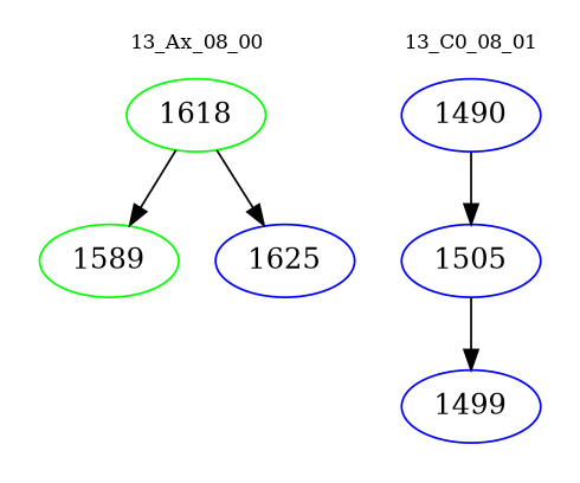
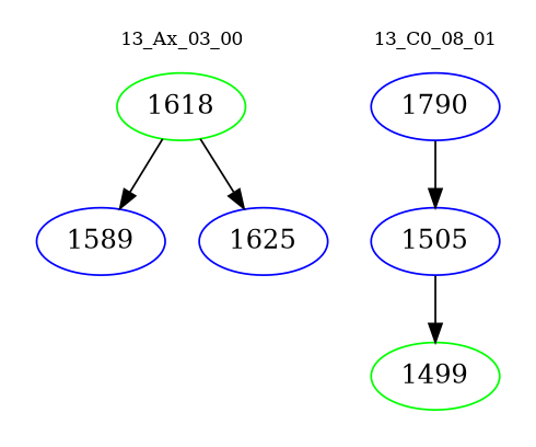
  digraph {
    node [color=green]
    edge [color=black]
    n1 [label=1618]
-   n2 [label=1589]
+   n2 [color=blue label=1589]
    n3 [color=blue label=1625]
    n4 [color=blue label=1505]
-   n5 [color=blue label=1490]
-   n6 [color=blue label=1499]
+   n5 [color=blue label=1790]
+   n6 [label=1499]
    subgraph cluster_1 {
      color=white
      fontsize=10
-     label="13_Ax_08_00"
+     label="13_Ax_03_00"
      n1
      n2
      n3
    }
    subgraph cluster_2 {
      color=white
      fontsize=10
      label="13_C0_08_01"
      n4
      n5
      n6
    }
    n1 -> n2
    n1 -> n3
    n4 -> n6
    n5 -> n4
  }
